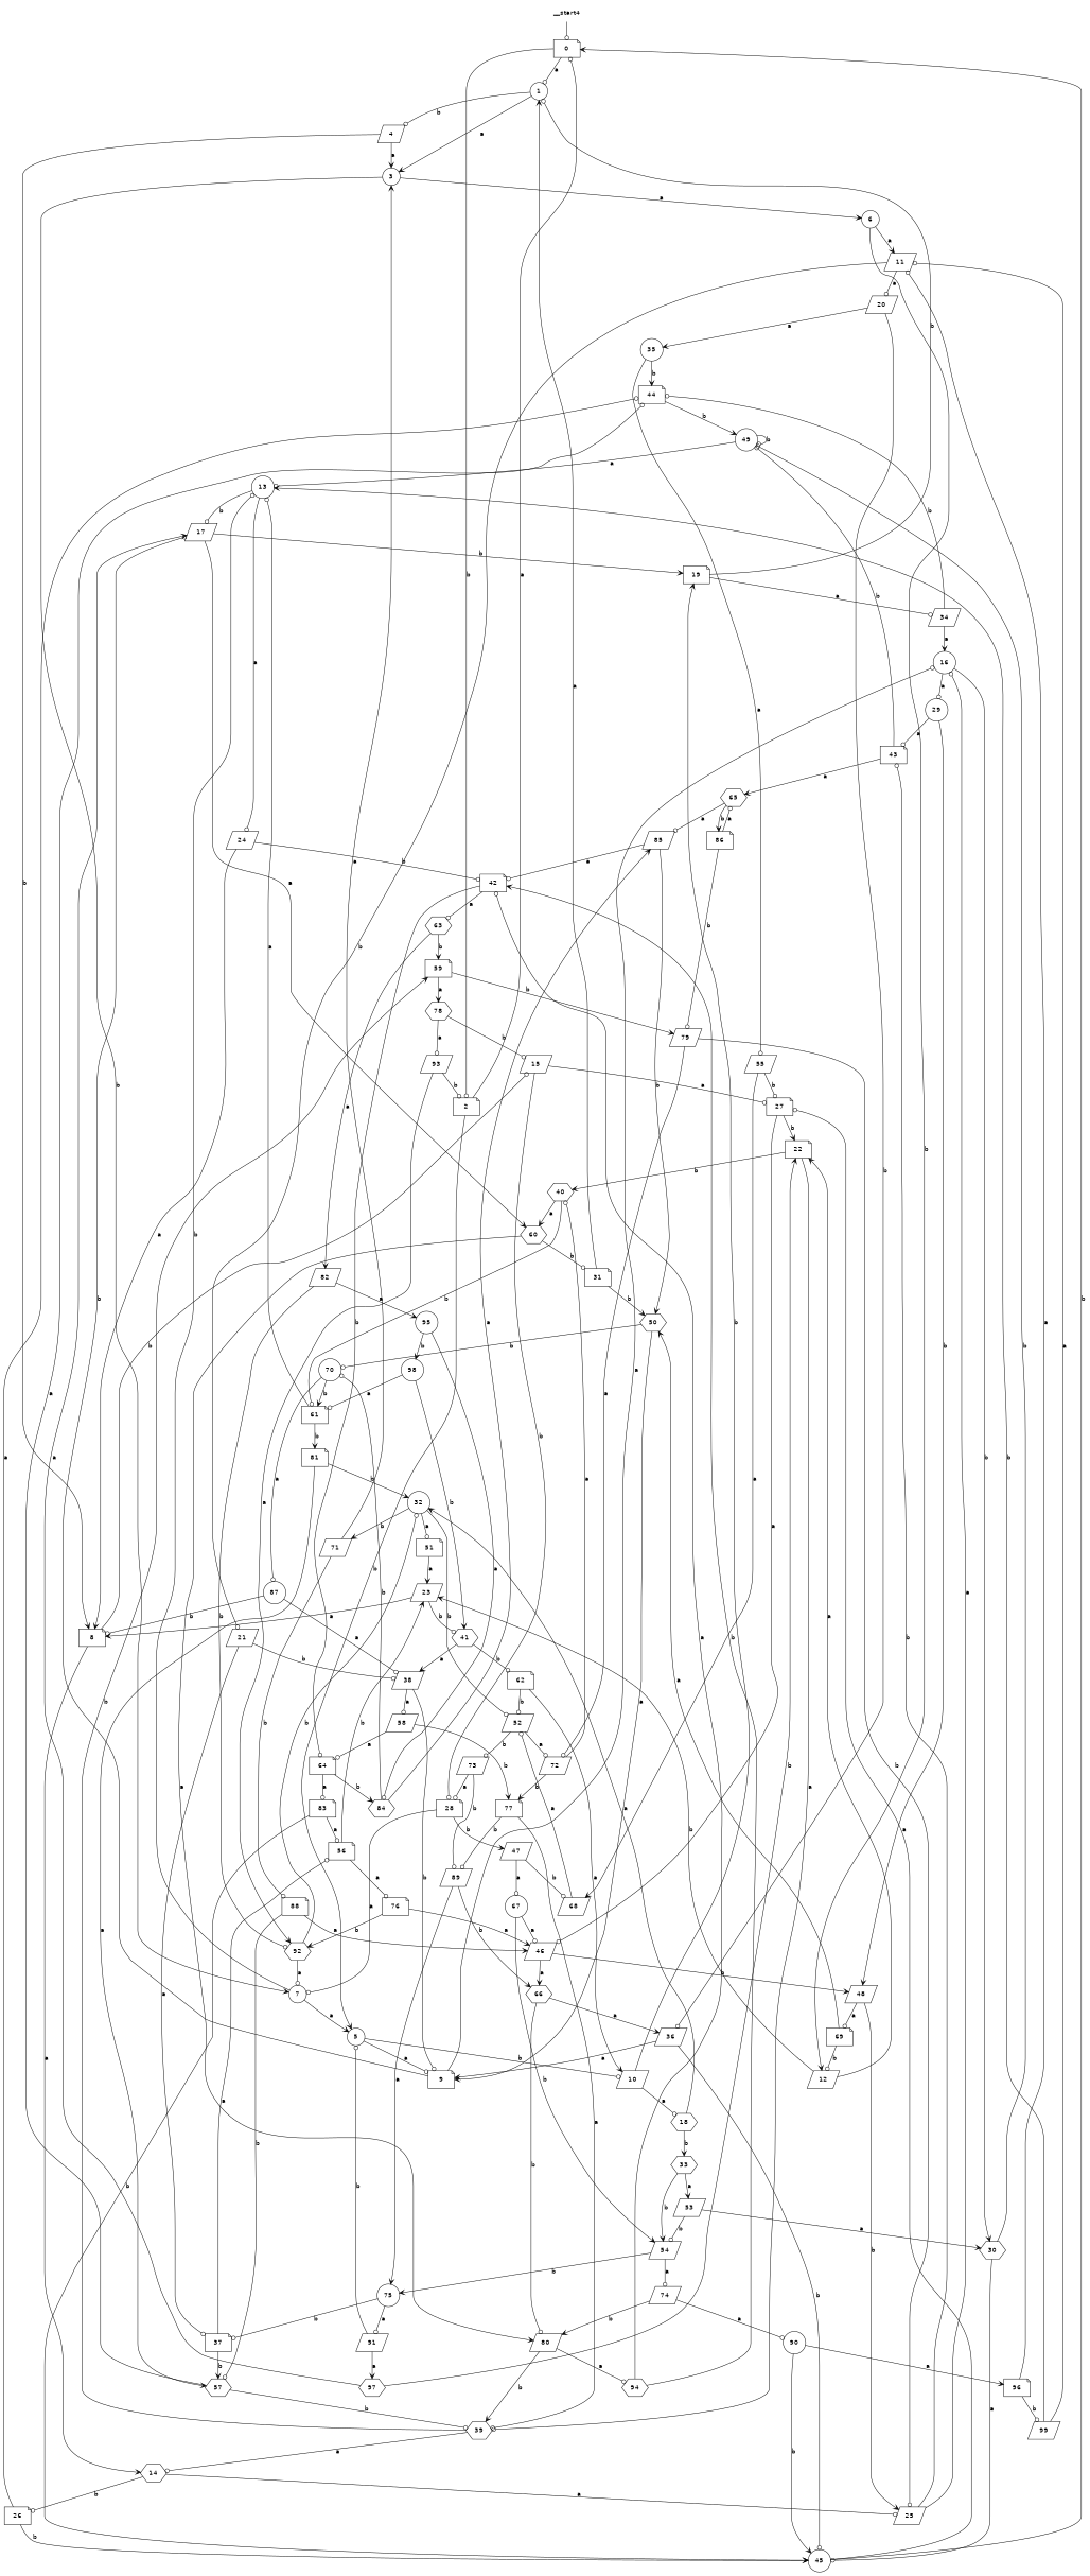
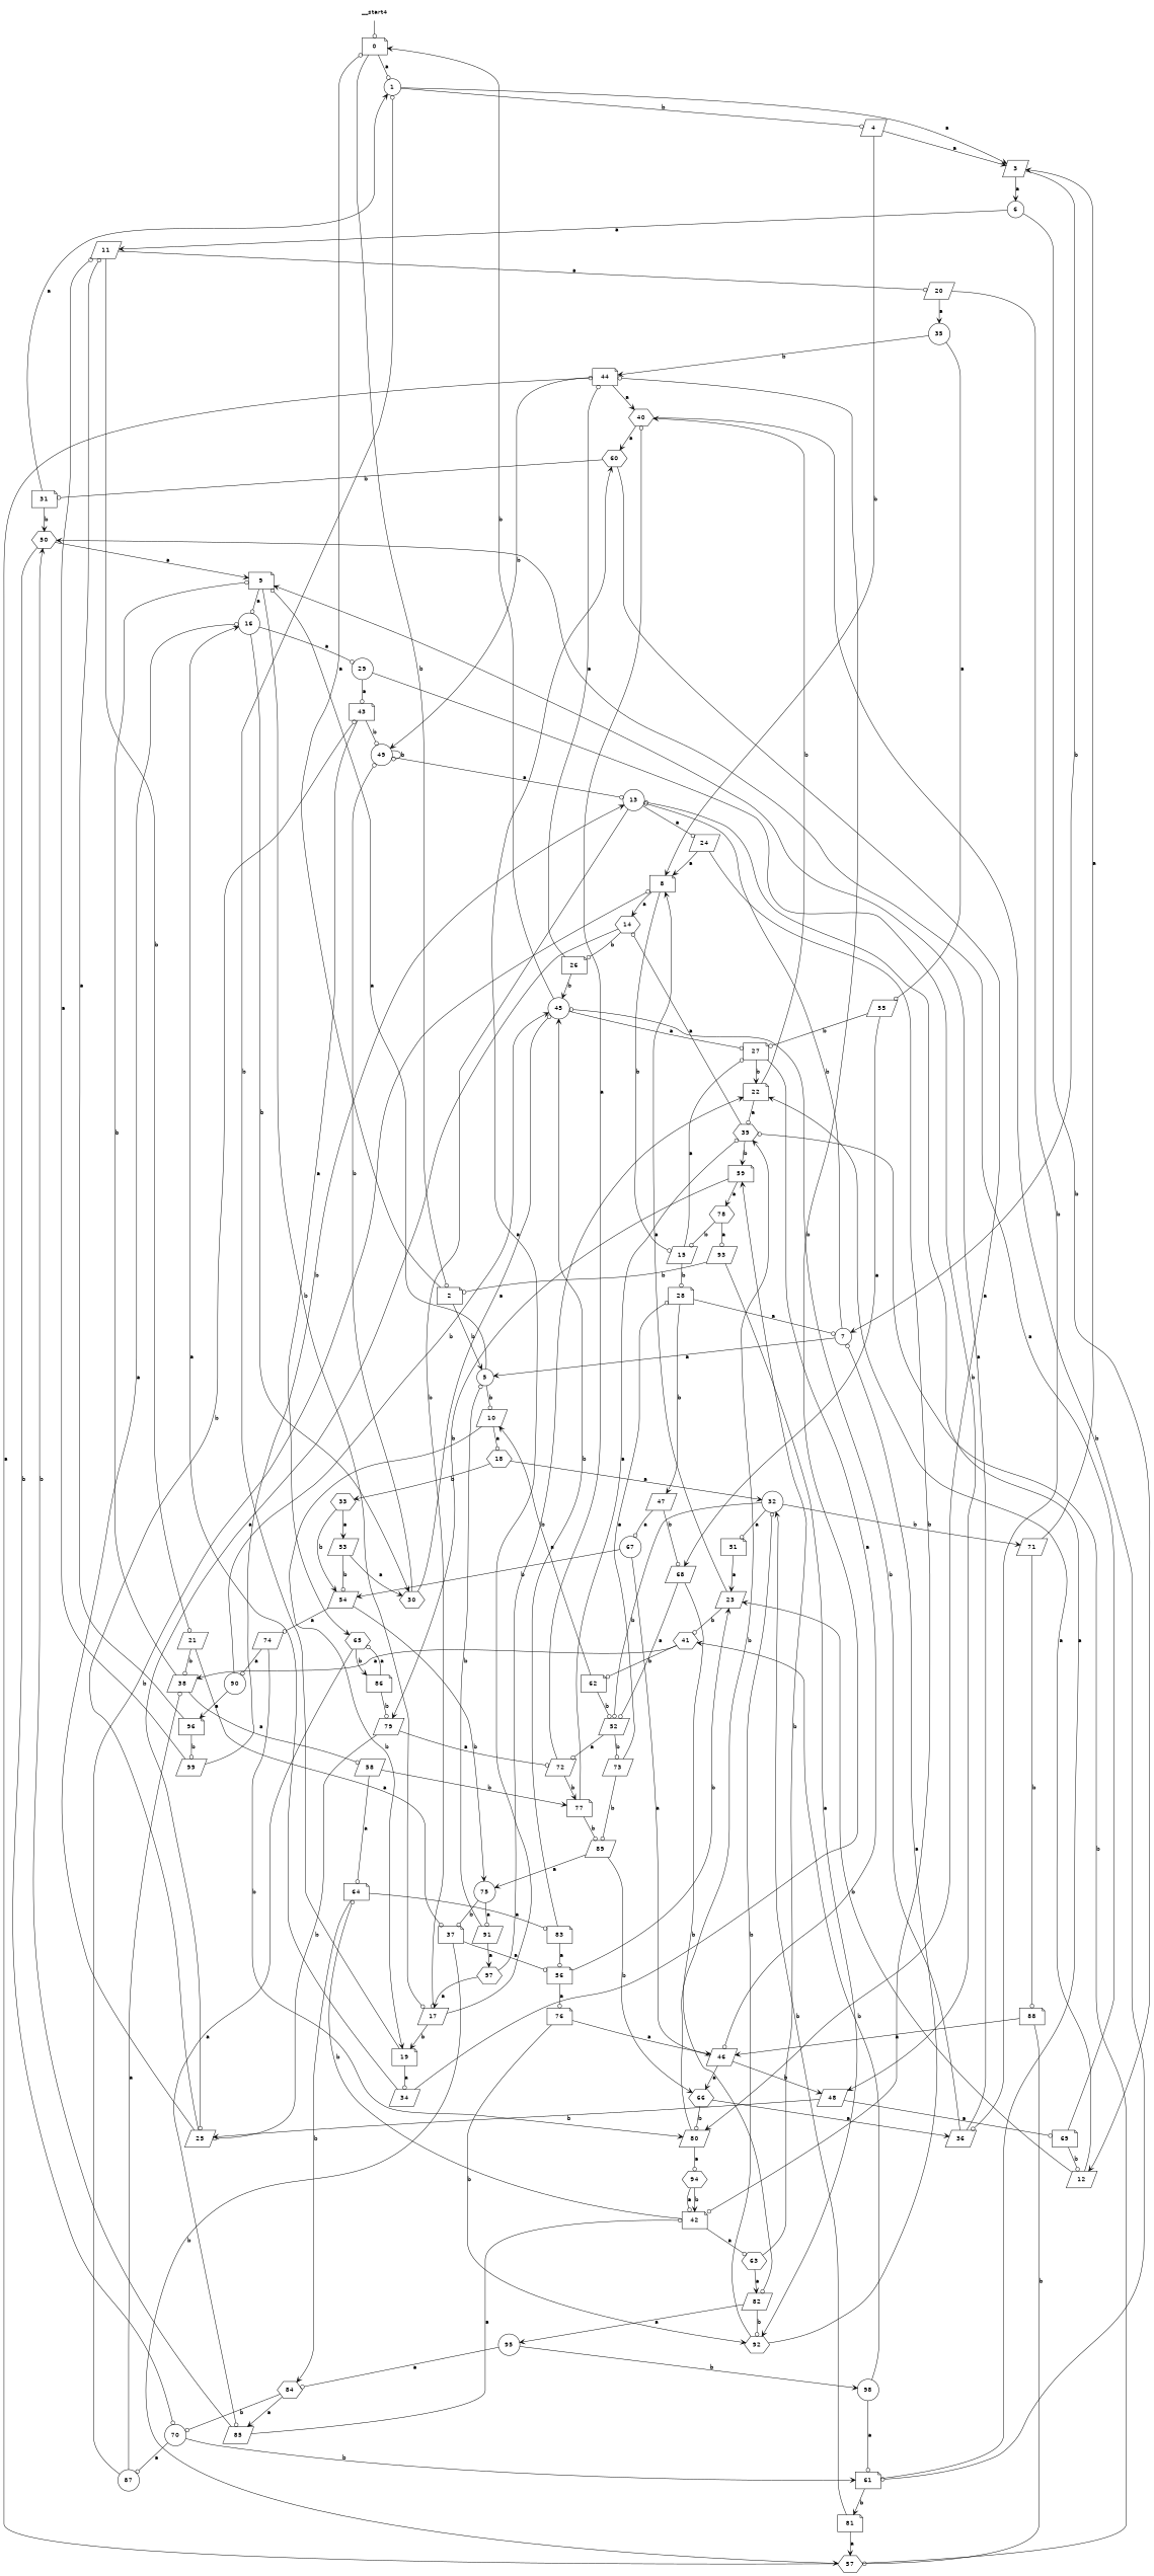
  digraph {
    fontname="DejaVu Sans"
    node [fontname="DejaVu Sans" shape=parallelogram]
    edge [arrowhead=odot fontname="DejaVu Sans"]
    n1 [label=__start4 shape=none]
    0 [shape=note]
    1 [shape=circle]
    2 [shape=note]
-   3 [shape=circle]
+   3
    4
    5 [shape=circle]
    6 [shape=circle]
    7 [shape=circle]
    8 [shape=note]
    9 [shape=note]
    10
    11
    12
    13 [shape=circle]
    14 [shape=hexagon]
    15
    16 [shape=circle]
    17
    18 [shape=hexagon]
    19 [shape=note]
    20
    21
    22 [shape=note]
    23
    24
    25
    26 [shape=note]
    27 [shape=note]
    28 [shape=note]
    29 [shape=circle]
    30 [shape=hexagon]
    60 [shape=hexagon]
    32 [shape=circle]
    33 [shape=hexagon]
    34
    35 [shape=circle]
    36
    37 [shape=note]
    38
    39 [shape=hexagon]
    40 [shape=hexagon]
    41 [shape=hexagon]
    42 [shape=note]
    43 [shape=note]
    44 [shape=note]
    45 [shape=circle]
    46
    47
    48
    49 [shape=circle]
    31 [shape=note]
    50 [shape=hexagon]
    51 [shape=note]
    52
    71
    53
    54
    55
    56 [shape=note]
    57 [shape=hexagon]
    58
    59 [shape=note]
    61 [shape=note]
    62 [shape=note]
    63 [shape=hexagon]
    64 [shape=note]
    65 [shape=hexagon]
    66 [shape=hexagon]
    67 [shape=circle]
    68
    69 [shape=note]
    70 [shape=circle]
    72
    73
    74
    75 [shape=circle]
    76 [shape=note]
    77 [shape=note]
    78 [shape=hexagon]
    79
    80
    81 [shape=note]
    82
    83 [shape=note]
    84 [shape=hexagon]
    85
    86 [shape=note]
    87 [shape=circle]
    88 [shape=note]
    89
    90 [shape=circle]
    91
    92 [shape=hexagon]
    93
    94 [shape=hexagon]
    95 [shape=circle]
    96 [shape=note]
    97 [shape=hexagon]
    98 [shape=circle]
    99
    n1 -> 0
    0 -> 1 [label=a]
    0 -> 2 [label=b]
    1 -> 3 [arrowhead=vee label=a]
    1 -> 4 [label=b]
    2 -> 0 [label=a]
    2 -> 5 [arrowhead=vee label=b]
    3 -> 6 [arrowhead=vee label=a]
    3 -> 7 [arrowhead=vee label=b]
    4 -> 3 [arrowhead=vee label=a]
    4 -> 8 [arrowhead=vee label=b]
    5 -> 9 [label=a]
    5 -> 10 [label=b]
    6 -> 11 [arrowhead=vee label=a]
    6 -> 12 [arrowhead=vee label=b]
    7 -> 5 [arrowhead=vee label=a]
    7 -> 13 [label=b]
    8 -> 14 [arrowhead=vee label=a]
    8 -> 15 [label=b]
    9 -> 16 [label=a]
    9 -> 17 [label=b]
    10 -> 18 [label=a]
    10 -> 19 [arrowhead=vee label=b]
    11 -> 20 [label=a]
    11 -> 21 [label=b]
    12 -> 22 [arrowhead=vee label=a]
    12 -> 23 [arrowhead=vee label=b]
    13 -> 17 [label=b]
    13 -> 24 [label=a]
    14 -> 25 [label=a]
    14 -> 26 [label=b]
    15 -> 27 [label=a]
    15 -> 28 [label=b]
    16 -> 29 [label=a]
    16 -> 30 [arrowhead=vee label=b]
    17 -> 19 [arrowhead=vee label=b]
    17 -> 60 [arrowhead=vee label=a]
    18 -> 32 [arrowhead=vee label=a]
    18 -> 33 [arrowhead=vee label=b]
    19 -> 1 [label=b]
    19 -> 34 [label=a]
    20 -> 35 [arrowhead=vee label=a]
    20 -> 36 [label=b]
    21 -> 37 [label=a]
    21 -> 38 [label=b]
    22 -> 39 [label=a]
    22 -> 40 [arrowhead=vee label=b]
    23 -> 8 [arrowhead=vee label=a]
    23 -> 41 [label=b]
    24 -> 8 [arrowhead=vee label=a]
    24 -> 42 [label=b]
    25 -> 16 [label=a]
    25 -> 43 [label=b]
    26 -> 44 [label=a]
    26 -> 45 [arrowhead=vee label=b]
    27 -> 22 [arrowhead=vee label=b]
    27 -> 46 [label=a]
    28 -> 7 [label=a]
    28 -> 47 [arrowhead=vee label=b]
    29 -> 43 [label=a]
    29 -> 48 [arrowhead=vee label=b]
    30 -> 45 [label=a]
    30 -> 49 [label=b]
    60 -> 31 [label=b]
    60 -> 80 [arrowhead=vee label=a]
    32 -> 51 [label=a]
    32 -> 52 [label=b]
    32 -> 71 [arrowhead=vee label=b]
    33 -> 53 [arrowhead=vee label=a]
    33 -> 54 [arrowhead=vee label=b]
    34 -> 16 [arrowhead=vee label=a]
    34 -> 44 [label=b]
    35 -> 44 [arrowhead=vee label=b]
    35 -> 55 [label=a]
    36 -> 9 [arrowhead=vee label=a]
    36 -> 45 [label=b]
    37 -> 56 [label=a]
    37 -> 57 [arrowhead=vee label=b]
    38 -> 9 [label=b]
    38 -> 58 [label=a]
    39 -> 14 [label=a]
    39 -> 59 [arrowhead=vee label=b]
    40 -> 60 [arrowhead=vee label=a]
    40 -> 61 [label=b]
    41 -> 38 [arrowhead=vee label=a]
    41 -> 62 [label=b]
    42 -> 63 [label=a]
    42 -> 64 [label=b]
    43 -> 49 [label=b]
    43 -> 65 [arrowhead=vee label=a]
+   44 -> 40 [arrowhead=vee label=a]
    44 -> 49 [arrowhead=vee label=b]
    45 -> 0 [arrowhead=vee label=b]
    45 -> 27 [label=a]
    46 -> 48 [arrowhead=vee label=b]
    46 -> 66 [arrowhead=vee label=a]
    47 -> 67 [label=a]
    47 -> 68 [label=b]
    48 -> 25 [arrowhead=vee label=b]
    48 -> 69 [label=a]
    49 -> 13 [label=a]
    49 -> 49 [label=b]
    31 -> 1 [arrowhead=vee label=a]
    31 -> 50 [arrowhead=vee label=b]
    50 -> 9 [arrowhead=vee label=a]
    50 -> 70 [label=b]
    51 -> 23 [arrowhead=vee label=a]
    52 -> 72 [label=a]
    52 -> 73 [label=b]
    71 -> 3 [arrowhead=vee label=a]
    71 -> 88 [label=b]
    53 -> 30 [arrowhead=vee label=a]
    53 -> 54 [label=b]
    54 -> 74 [label=a]
    54 -> 75 [arrowhead=vee label=b]
    55 -> 27 [label=b]
    55 -> 68 [arrowhead=vee label=a]
    56 -> 23 [arrowhead=vee label=b]
    56 -> 76 [label=a]
    57 -> 39 [label=b]
    57 -> 44 [label=a]
    58 -> 64 [label=a]
    58 -> 77 [arrowhead=vee label=b]
    59 -> 78 [arrowhead=vee label=a]
    59 -> 79 [arrowhead=vee label=b]
    61 -> 13 [label=a]
    61 -> 81 [arrowhead=vee label=b]
    62 -> 10 [arrowhead=vee label=a]
    62 -> 52 [label=b]
    63 -> 59 [arrowhead=vee label=b]
    63 -> 82 [arrowhead=vee label=a]
    64 -> 83 [label=a]
    64 -> 84 [arrowhead=vee label=b]
    65 -> 85 [label=a]
    65 -> 86 [arrowhead=vee label=b]
    66 -> 36 [arrowhead=vee label=a]
    66 -> 80 [label=b]
    67 -> 46 [label=a]
    67 -> 54 [arrowhead=vee label=b]
    68 -> 52 [label=a]
+   68 -> 82 [label=b]
    69 -> 12 [label=b]
    69 -> 50 [arrowhead=vee label=a]
    70 -> 61 [arrowhead=vee label=b]
    70 -> 87 [label=a]
    72 -> 40 [label=a]
    72 -> 77 [arrowhead=vee label=b]
    73 -> 28 [label=a]
    73 -> 89 [label=b]
    74 -> 80 [arrowhead=vee label=b]
    74 -> 90 [label=a]
    75 -> 37 [label=b]
    75 -> 91 [label=a]
    76 -> 46 [arrowhead=vee label=a]
    76 -> 92 [arrowhead=vee label=b]
    77 -> 39 [label=a]
    77 -> 89 [label=b]
    78 -> 15 [label=b]
    78 -> 93 [label=a]
    79 -> 25 [label=b]
    79 -> 72 [label=a]
    80 -> 39 [arrowhead=vee label=b]
    80 -> 94 [label=a]
    81 -> 32 [arrowhead=vee label=b]
    81 -> 57 [arrowhead=vee label=a]
    82 -> 92 [label=b]
    82 -> 95 [arrowhead=vee label=a]
    83 -> 45 [arrowhead=vee label=b]
    83 -> 56 [label=a]
    84 -> 70 [label=b]
    84 -> 85 [arrowhead=vee label=a]
    85 -> 42 [label=a]
    85 -> 50 [arrowhead=vee label=b]
    86 -> 65 [label=a]
    86 -> 79 [label=b]
    87 -> 8 [label=b]
    87 -> 38 [label=a]
    88 -> 46 [arrowhead=vee label=a]
    88 -> 57 [label=b]
    89 -> 66 [arrowhead=vee label=b]
    89 -> 75 [arrowhead=vee label=a]
    90 -> 45 [arrowhead=vee label=b]
    90 -> 96 [arrowhead=vee label=a]
    91 -> 5 [label=b]
    91 -> 97 [arrowhead=vee label=a]
    92 -> 7 [label=a]
    92 -> 32 [label=b]
    93 -> 2 [label=b]
    93 -> 92 [arrowhead=vee label=a]
    94 -> 42 [label=a]
    94 -> 42 [arrowhead=vee label=b]
    95 -> 84 [label=a]
    95 -> 98 [arrowhead=vee label=b]
    96 -> 11 [label=a]
    96 -> 99 [label=b]
    97 -> 17 [arrowhead=vee label=a]
    97 -> 22 [arrowhead=vee label=b]
    98 -> 41 [arrowhead=vee label=b]
    98 -> 61 [label=a]
    99 -> 11 [label=a]
    99 -> 13 [arrowhead=vee label=b]
  }
